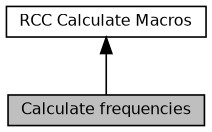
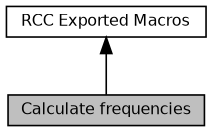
  digraph {
    rankdir=TB
    node [color=black fontname=Helvetica fontsize=10 shape=box style=filled]
    n1 [fillcolor=grey75 fontcolor=black height=0.2 label="Calculate frequencies" width=0.4]
-   n2 [fillcolor=white height=0.2 label="RCC Calculate Macros" width=0.4]
+   n2 [fillcolor=white height=0.2 label="RCC Exported Macros" width=0.4]
    n2 -> n1 [dir=back fontname=Helvetica fontsize=10 labelfontname=Helvetica labelfontsize=10 shape=plaintext style=solid]
  }
